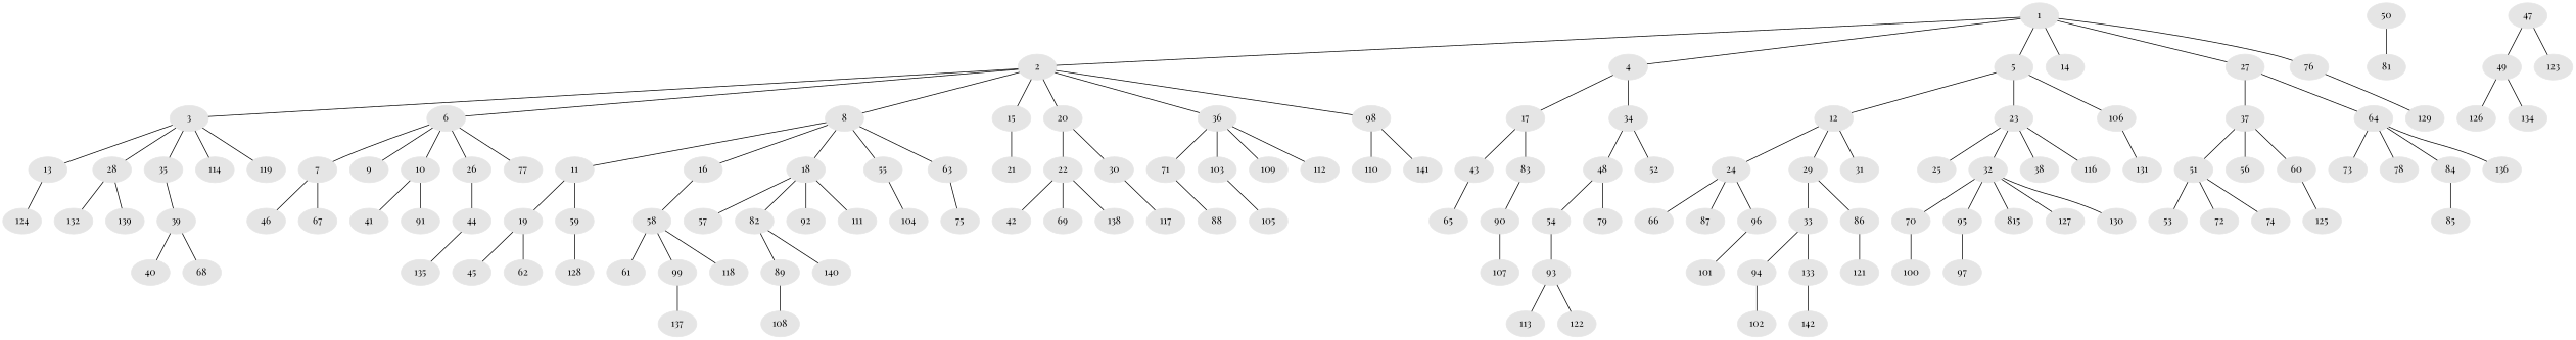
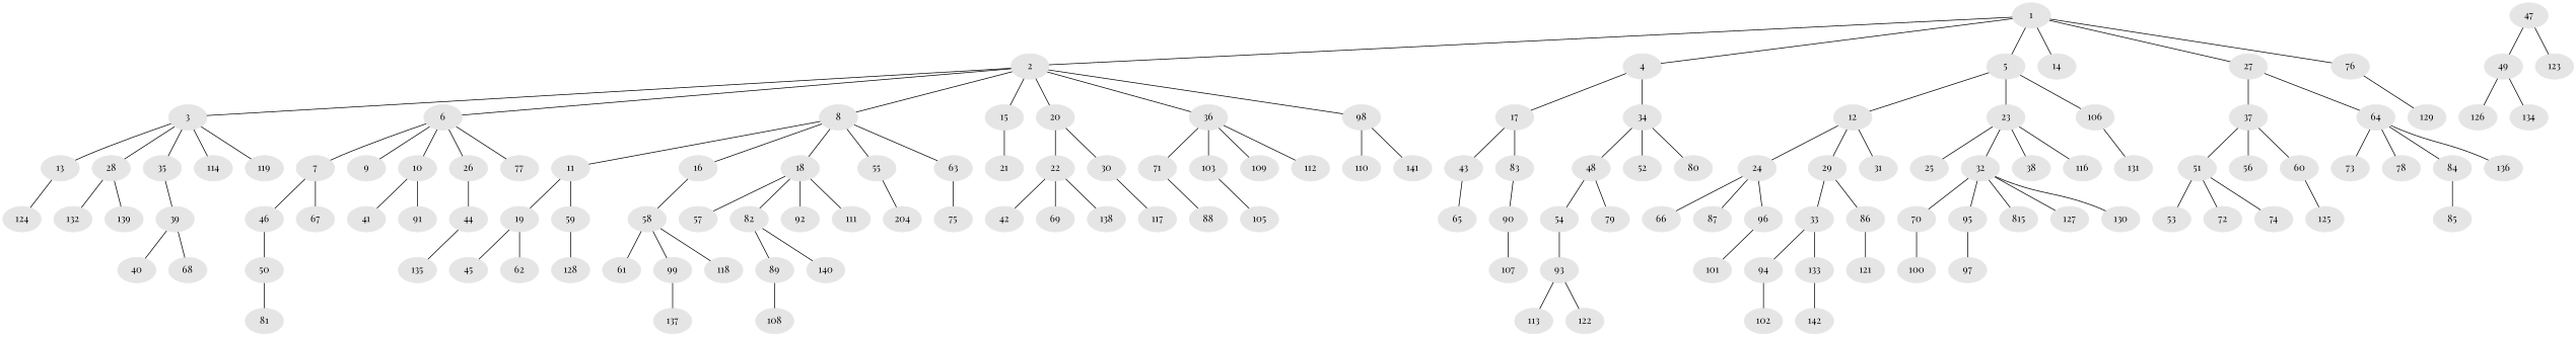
  graph {
    fontname="Playfair Display"
    node [color=gray90 fontname="Playfair Display" style=filled]
    edge [fontname="Playfair Display"]
    1
    2
    4
    5
    14
    27
    76
    3
    6
    8
    15
    20
    36
    98
    17
    34
    12
    23
    106
    37
    64
    129
    13
    28
    35
    114
    119
    7
    9
    10
    26
    77
    11
    16
    18
    55
    63
    21
    22
    30
    71
    103
    109
    112
    110
    141
    124
    132
    139
    39
    43
    83
    48
    52
+   80
    24
    29
    31
    25
    32
    38
    116
    131
    46
    67
    41
    91
    44
    50
    19
    59
    58
    57
    82
    92
    111
-   104
+   104 [label=204]
    75
    45
    62
    128
    66
    87
    96
    33
    86
    61
    99
    118
    65
    90
    89
    140
    47
    49
    123
    42
    69
    138
    117
    70
    95
    n103 [label=815]
    127
    130
    101
    135
    51
    56
    60
    73
    78
    84
    136
    94
    133
    121
    100
    97
    102
    142
    54
    79
    40
    68
    88
    105
    53
    72
    74
    125
    81
    126
    134
    93
    113
    122
    137
    85
    108
    107
    1 -- 2
    1 -- 4
    1 -- 5
    1 -- 14
    1 -- 27
    1 -- 76
    2 -- 3
    2 -- 6
    2 -- 8
    2 -- 15
    2 -- 20
    2 -- 36
    2 -- 98
    4 -- 17
    4 -- 34
    5 -- 12
    5 -- 23
    5 -- 106
    27 -- 37
    27 -- 64
    76 -- 129
    3 -- 13
    3 -- 28
    3 -- 35
    3 -- 114
    3 -- 119
    6 -- 7
    6 -- 9
    6 -- 10
    6 -- 26
    6 -- 77
    8 -- 11
    8 -- 16
    8 -- 18
    8 -- 55
    8 -- 63
    15 -- 21
    20 -- 22
    20 -- 30
    36 -- 71
    36 -- 103
    36 -- 109
    36 -- 112
    98 -- 110
    98 -- 141
    17 -- 43
    17 -- 83
    34 -- 48
    34 -- 52
+   34 -- 80
    12 -- 24
    12 -- 29
    12 -- 31
    23 -- 25
    23 -- 32
    23 -- 38
    23 -- 116
    106 -- 131
    37 -- 51
    37 -- 56
    37 -- 60
    64 -- 73
    64 -- 78
    64 -- 84
    64 -- 136
    13 -- 124
    28 -- 132
    28 -- 139
    35 -- 39
    7 -- 46
    7 -- 67
    10 -- 41
    10 -- 91
    26 -- 44
    11 -- 19
    11 -- 59
    16 -- 58
    18 -- 57
    18 -- 82
    18 -- 92
    18 -- 111
    55 -- 104
    63 -- 75
    22 -- 42
    22 -- 69
    22 -- 138
    30 -- 117
    71 -- 88
    103 -- 105
    39 -- 40
    39 -- 68
    43 -- 65
    83 -- 90
    48 -- 54
    48 -- 79
    24 -- 66
    24 -- 87
    24 -- 96
    29 -- 33
    29 -- 86
    32 -- 70
    32 -- 95
    32 -- n103
    32 -- 127
    32 -- 130
+   46 -- 50
    44 -- 135
    50 -- 81
    19 -- 45
    19 -- 62
    59 -- 128
    58 -- 61
    58 -- 99
    58 -- 118
    82 -- 89
    82 -- 140
    96 -- 101
    33 -- 94
    33 -- 133
    86 -- 121
    99 -- 137
    90 -- 107
    89 -- 108
    47 -- 49
    47 -- 123
    49 -- 126
    49 -- 134
    70 -- 100
    95 -- 97
    51 -- 53
    51 -- 72
    51 -- 74
    60 -- 125
    84 -- 85
    94 -- 102
    133 -- 142
    54 -- 93
    93 -- 113
    93 -- 122
  }
